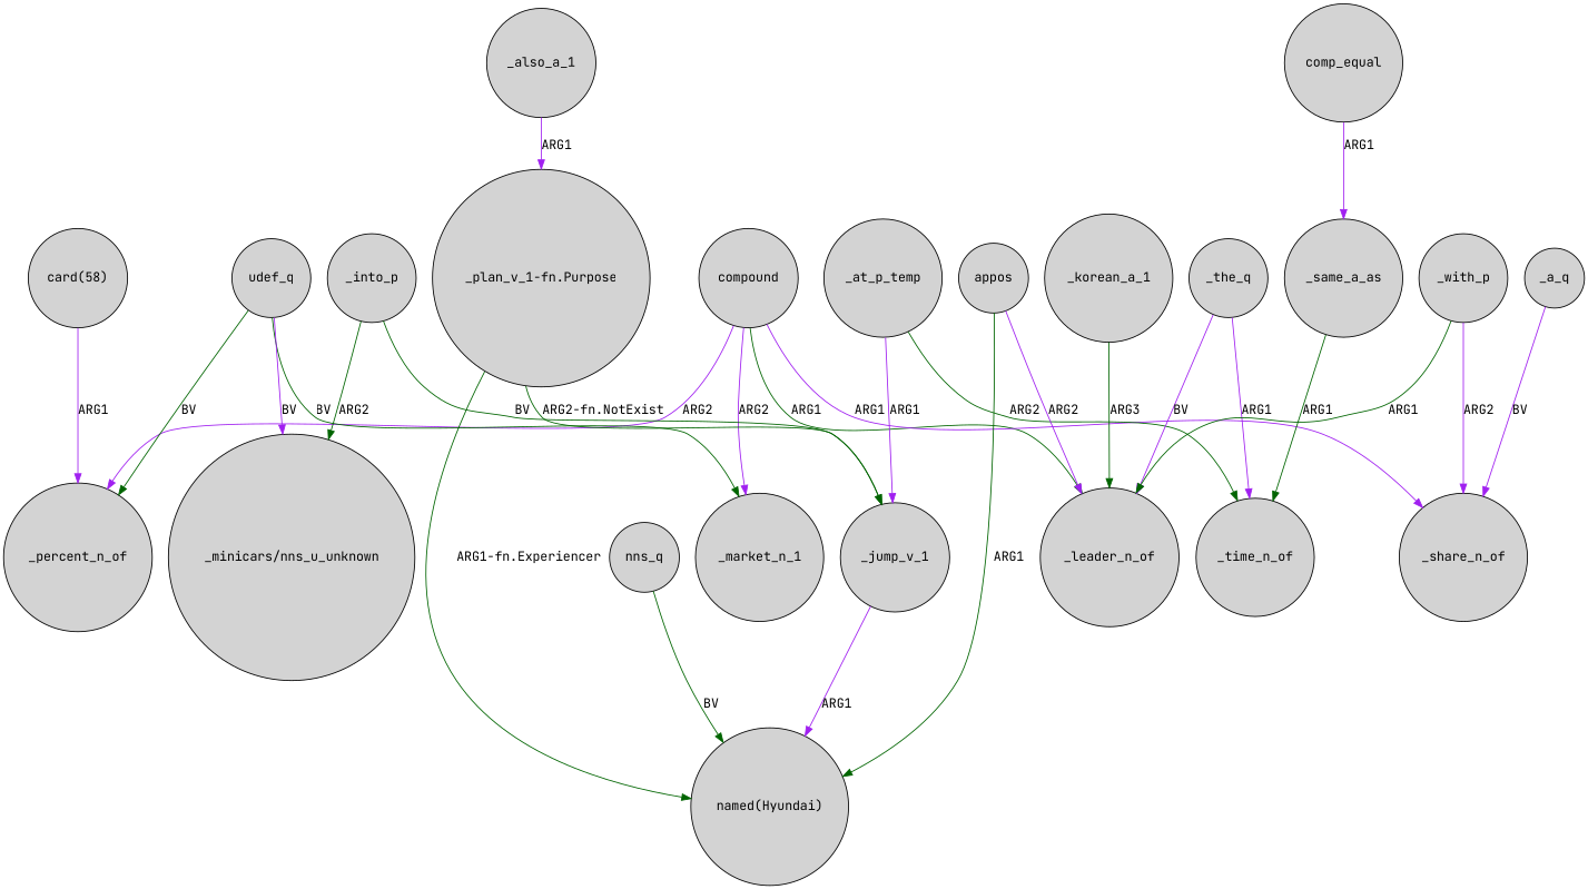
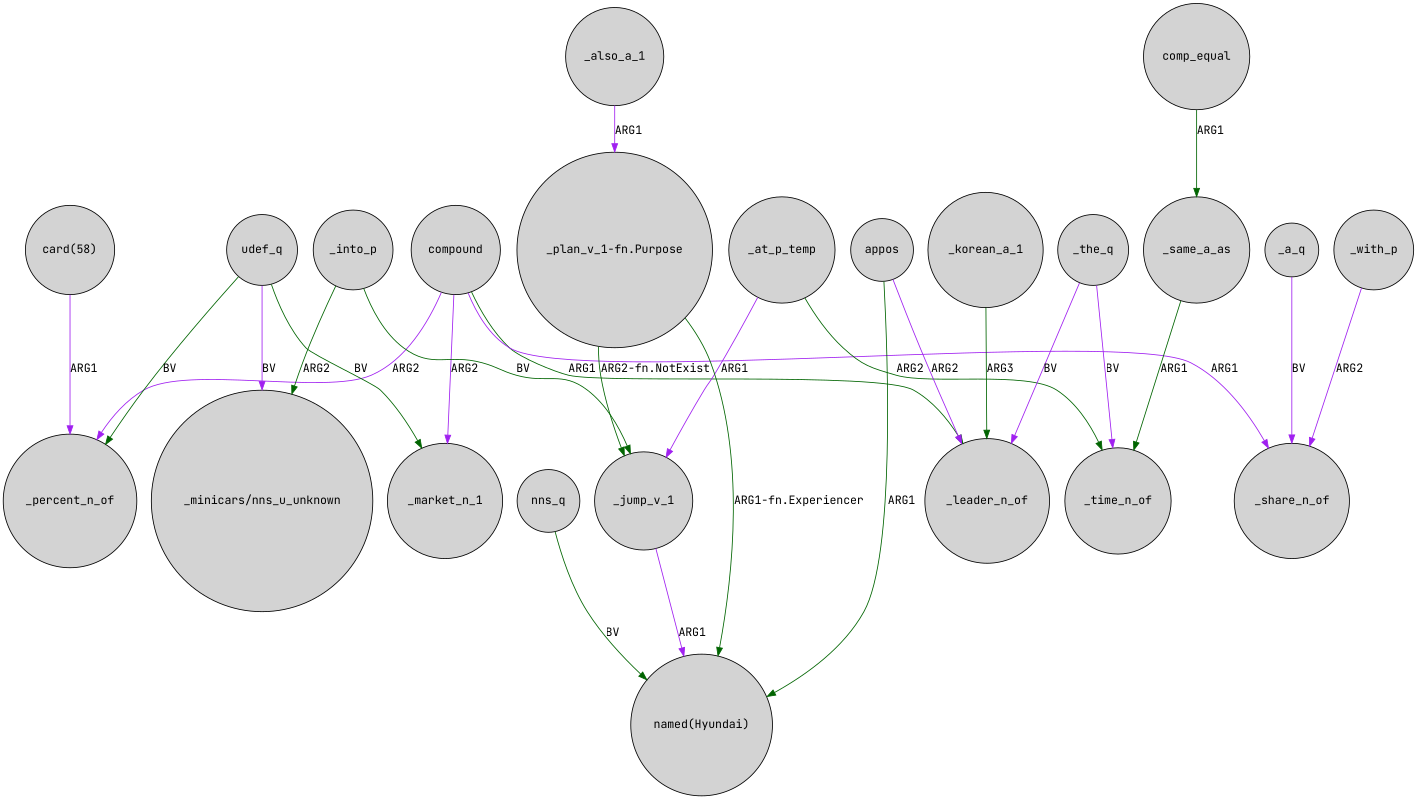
  digraph {
    fontname="JetBrains Mono"
    node [fontname="JetBrains Mono" shape=circle style=filled]
    edge [color=darkgreen fontname="JetBrains Mono"]
    compound
    _market_n_1
    _leader_n_of
    _percent_n_of
    _share_n_of
    n6 [label=nns_q]
    "named(Hyundai)"
    _at_p_temp
    _time_n_of
    _jump_v_1
    udef_q
    "_minicars/nns_u_unknown"
    _also_a_1
    "_plan_v_1-fn.Purpose"
    _into_p
    _a_q
    _korean_a_1
    _the_q
    "card(58)"
    comp_equal
    _same_a_as
    _with_p
    appos
    compound -> _market_n_1 [color=purple label=ARG2]
    compound -> _leader_n_of [label=ARG1]
    compound -> _percent_n_of [color=purple label=ARG2]
    compound -> _share_n_of [color=purple label=ARG1]
    n6 -> "named(Hyundai)" [label=BV]
    _at_p_temp -> _time_n_of [label=ARG2]
    _at_p_temp -> _jump_v_1 [color=purple label=ARG1]
    _jump_v_1 -> "named(Hyundai)" [color=purple label=ARG1]
    udef_q -> _market_n_1 [label=BV]
    udef_q -> _percent_n_of [label=BV]
    udef_q -> "_minicars/nns_u_unknown" [color=purple label=BV]
    _also_a_1 -> "_plan_v_1-fn.Purpose" [color=purple label=ARG1]
    "_plan_v_1-fn.Purpose" -> "named(Hyundai)" [label="ARG1-fn.Experiencer"]
    "_plan_v_1-fn.Purpose" -> _jump_v_1 [label="ARG2-fn.NotExist"]
    _into_p -> _jump_v_1 [label=BV]
    _into_p -> "_minicars/nns_u_unknown" [label=ARG2]
    _a_q -> _share_n_of [color=purple label=BV]
    _korean_a_1 -> _leader_n_of [label=ARG3]
    _the_q -> _leader_n_of [color=purple label=BV]
-   _the_q -> _time_n_of [color=purple label=ARG1]
+   _the_q -> _time_n_of [color=purple label=BV]
    "card(58)" -> _percent_n_of [color=purple label=ARG1]
-   comp_equal -> _same_a_as [color=purple label=ARG1]
+   comp_equal -> _same_a_as [label=ARG1]
    _same_a_as -> _time_n_of [label=ARG1]
-   _with_p -> _leader_n_of [label=ARG1]
    _with_p -> _share_n_of [color=purple label=ARG2]
    appos -> _leader_n_of [color=purple label=ARG2]
    appos -> "named(Hyundai)" [label=ARG1]
  }
